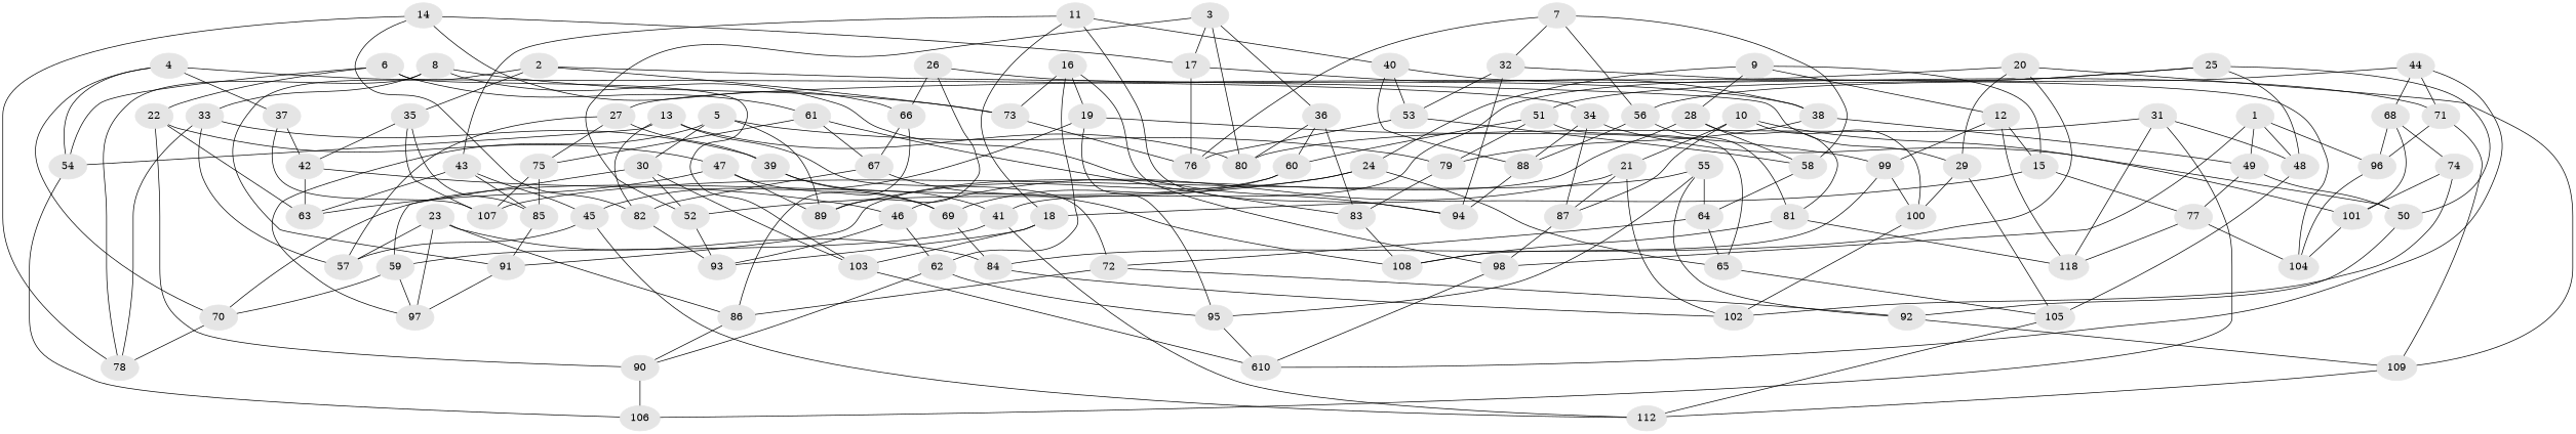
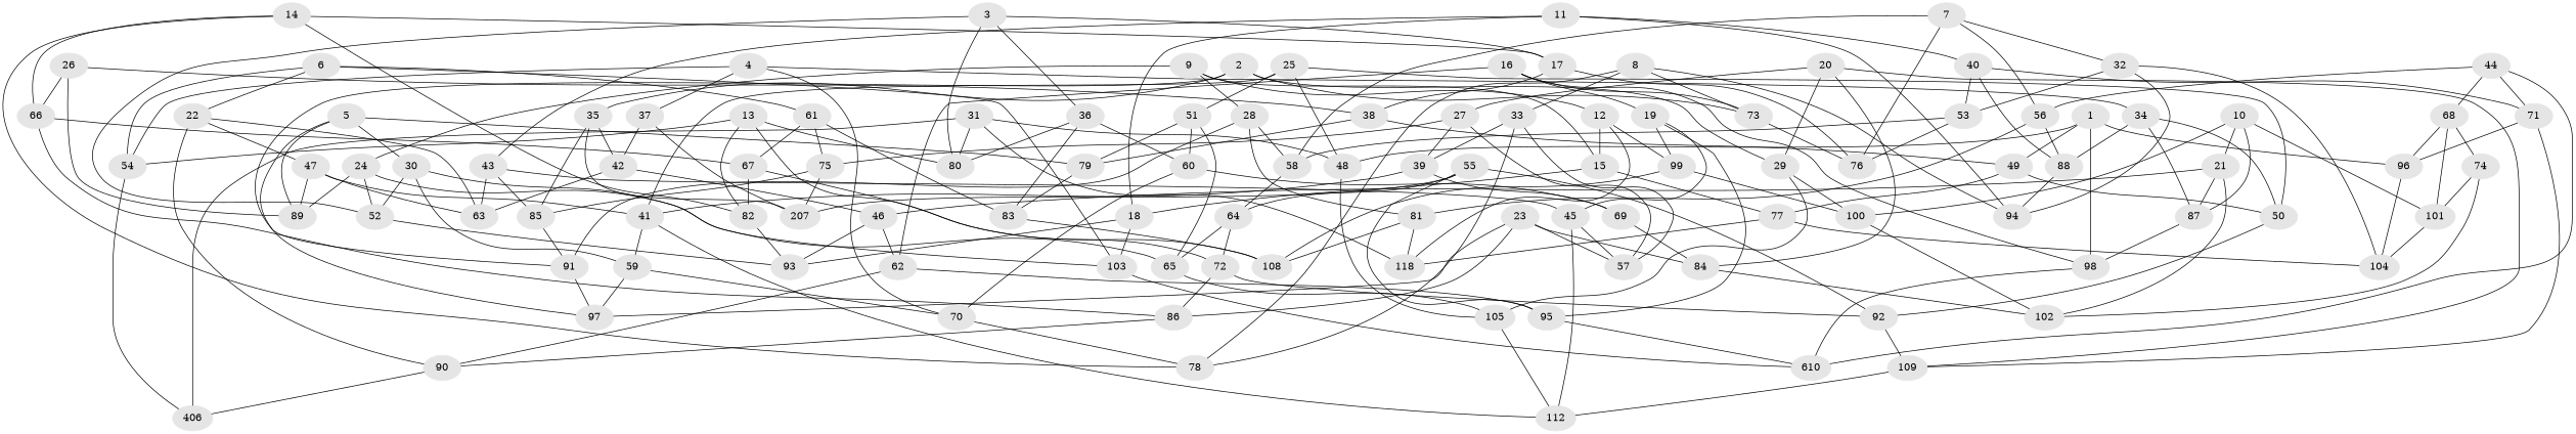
  graph {
    node [color=gray90 style=filled]
    1
    48
    49
    96
    98
    105
    77
    50
    104
    n10 [label=610]
    2
    29
    35
    73
    91
    100
    42
    85
-   107
+   107 [label=207]
    76
    97
    3
    17
    36
    52
    80
    38
    60
    83
    93
    4
    34
    37
    54
    70
    87
    88
-   106
+   106 [label=406]
    78
    5
    30
    79
    89
    103
    59
    6
    22
    61
    47
    63
    90
    75
    67
    7
    32
    56
    58
    94
    53
    81
    64
    8
    33
    57
    39
    9
    12
    15
    24
    28
    99
    n72 [label=118]
    18
    65
    10
    21
    101
    46
    102
    11
    40
    43
    71
    45
    108
    13
    72
    82
    86
    92
    14
    66
    16
    19
    62
    95
    112
    20
    27
    84
    109
    69
    23
    25
    41
    51
    26
    31
    44
    68
    74
    55
    1 -- 48
    1 -- 49
    1 -- 96
    1 -- 98
    48 -- 105
    49 -- 77
    49 -- 50
    96 -- 104
    98 -- n10
    105 -- 112
    77 -- 104
    77 -- n72
    50 -- 92
    2 -- 29
    2 -- 35
    2 -- 73
    2 -- 91
    29 -- 105
    29 -- 100
    35 -- 42
    35 -- 85
    35 -- 107
    73 -- 76
    91 -- 97
    100 -- 102
    42 -- 63
    42 -- 46
    85 -- 91
    3 -- 17
    3 -- 36
    3 -- 52
    3 -- 80
    17 -- 76
    17 -- 38
    36 -- 80
    36 -- 60
    36 -- 83
    52 -- 93
    38 -- 49
    38 -- 79
    60 -- 70
    60 -- 69
    83 -- 108
    4 -- 34
    4 -- 37
    4 -- 54
    4 -- 70
    34 -- 50
    34 -- 87
    34 -- 88
    37 -- 42
    37 -- 107
    54 -- 106
    70 -- 78
    87 -- 98
    88 -- 94
    5 -- 97
    5 -- 30
    5 -- 79
    5 -- 89
    30 -- 52
    30 -- 103
    30 -- 59
    79 -- 83
    103 -- n10
    59 -- 97
    59 -- 70
    6 -- 54
    6 -- 103
    6 -- 22
    6 -- 61
    22 -- 47
    22 -- 63
    22 -- 90
    61 -- 83
    61 -- 75
    61 -- 67
    47 -- 89
    47 -- 63
-   47 -- 69
+   47 -- 41
    90 -- 106
    75 -- 85
    75 -- 107
    67 -- 108
    67 -- 82
    7 -- 76
    7 -- 32
    7 -- 56
    7 -- 58
    32 -- 104
    32 -- 94
    32 -- 53
    56 -- 88
    56 -- 81
    58 -- 64
    53 -- 76
    53 -- 58
    81 -- n72
    81 -- 108
    64 -- 65
    64 -- 72
    8 -- 73
    8 -- 78
    8 -- 94
    8 -- 33
    33 -- 78
    33 -- 57
    33 -- 39
    39 -- 69
    39 -- 41
    9 -- 12
    9 -- 15
    9 -- 24
    9 -- 28
    12 -- 15
    12 -- 99
    12 -- n72
    15 -- 77
    15 -- 18
    24 -- 52
    24 -- 89
    24 -- 65
    28 -- 91
    28 -- 58
    28 -- 81
    99 -- 100
    99 -- 108
    18 -- 93
    18 -- 103
    65 -- 105
    10 -- 100
    10 -- 87
    10 -- 21
    10 -- 101
    21 -- 87
    21 -- 46
    21 -- 102
    101 -- 104
    46 -- 93
    46 -- 62
    11 -- 94
    11 -- 18
    11 -- 40
    11 -- 43
    40 -- 88
    40 -- 53
    40 -- 71
    43 -- 85
    43 -- 63
    43 -- 45
    71 -- 96
    71 -- 109
    45 -- 57
    45 -- 112
    13 -- 80
    13 -- 54
    13 -- 72
    13 -- 82
    72 -- 86
    72 -- 92
    82 -- 93
    86 -- 90
    92 -- 109
    14 -- 17
    14 -- 78
    14 -- 82
    14 -- 66
    66 -- 67
    66 -- 86
    16 -- 98
    16 -- 73
    16 -- 19
    16 -- 62
    19 -- 99
    19 -- 45
    19 -- 95
    62 -- 90
    62 -- 95
    95 -- n10
    20 -- 29
    20 -- 27
    20 -- 84
    20 -- 109
    27 -- 75
    27 -- 57
    27 -- 39
    84 -- 102
    109 -- 112
    69 -- 84
    23 -- 97
    23 -- 57
    23 -- 86
    23 -- 84
    25 -- 48
    25 -- 50
    25 -- 41
    25 -- 51
    41 -- 59
    41 -- 112
    51 -- 60
    51 -- 79
    51 -- 65
    26 -- 38
    26 -- 89
    26 -- 66
    31 -- 48
    31 -- 80
    31 -- 106
    31 -- n72
    44 -- n10
    44 -- 56
    44 -- 71
    44 -- 68
    68 -- 96
    68 -- 101
    68 -- 74
    74 -- 101
    74 -- 102
    55 -- 107
    55 -- 64
    55 -- 92
    55 -- 95
  }
